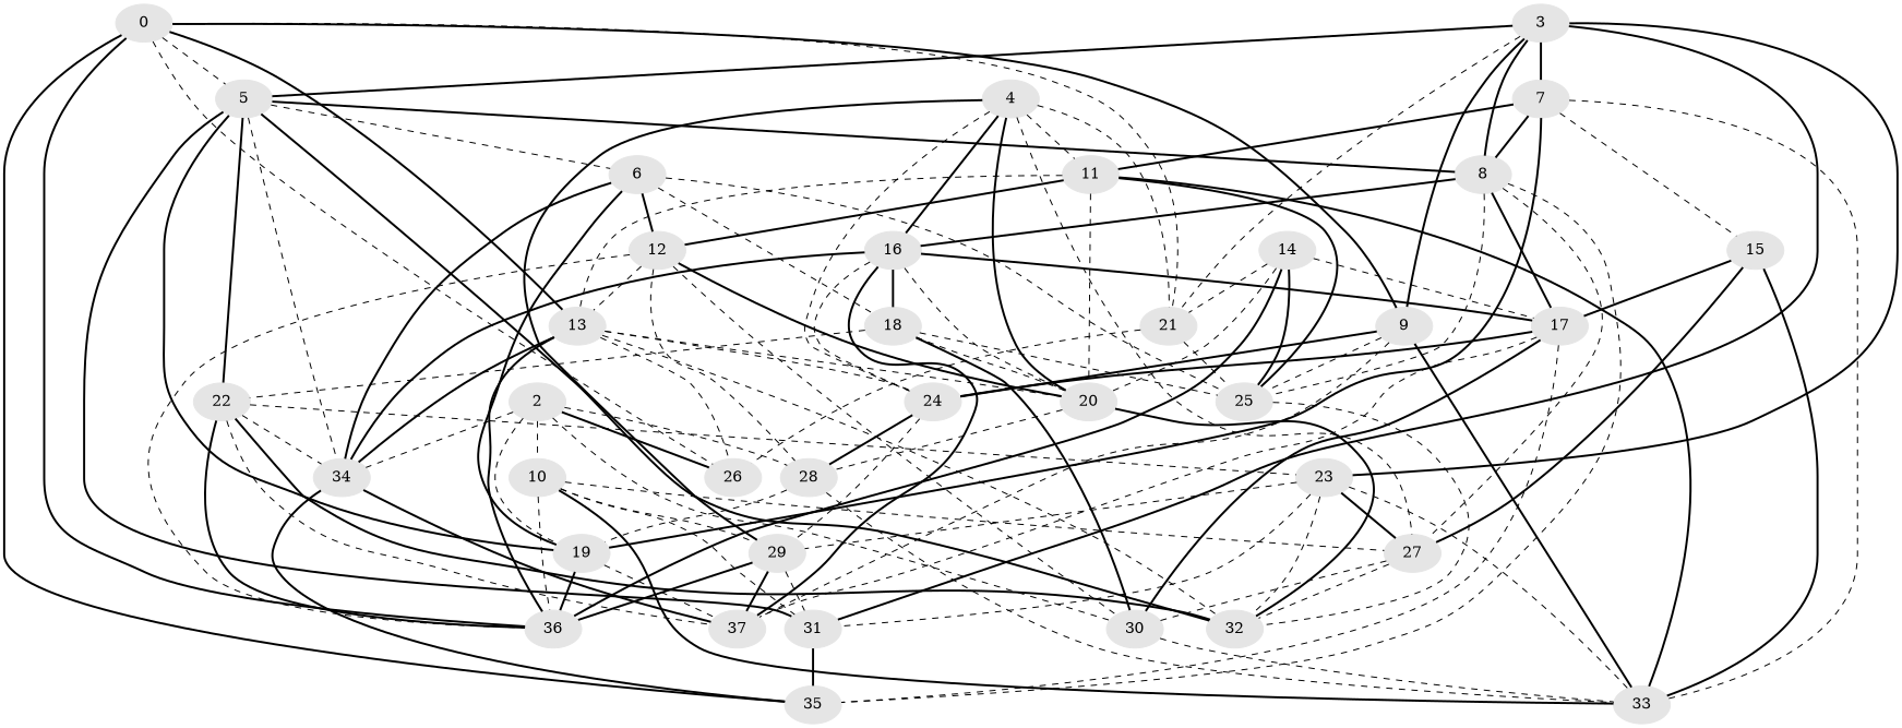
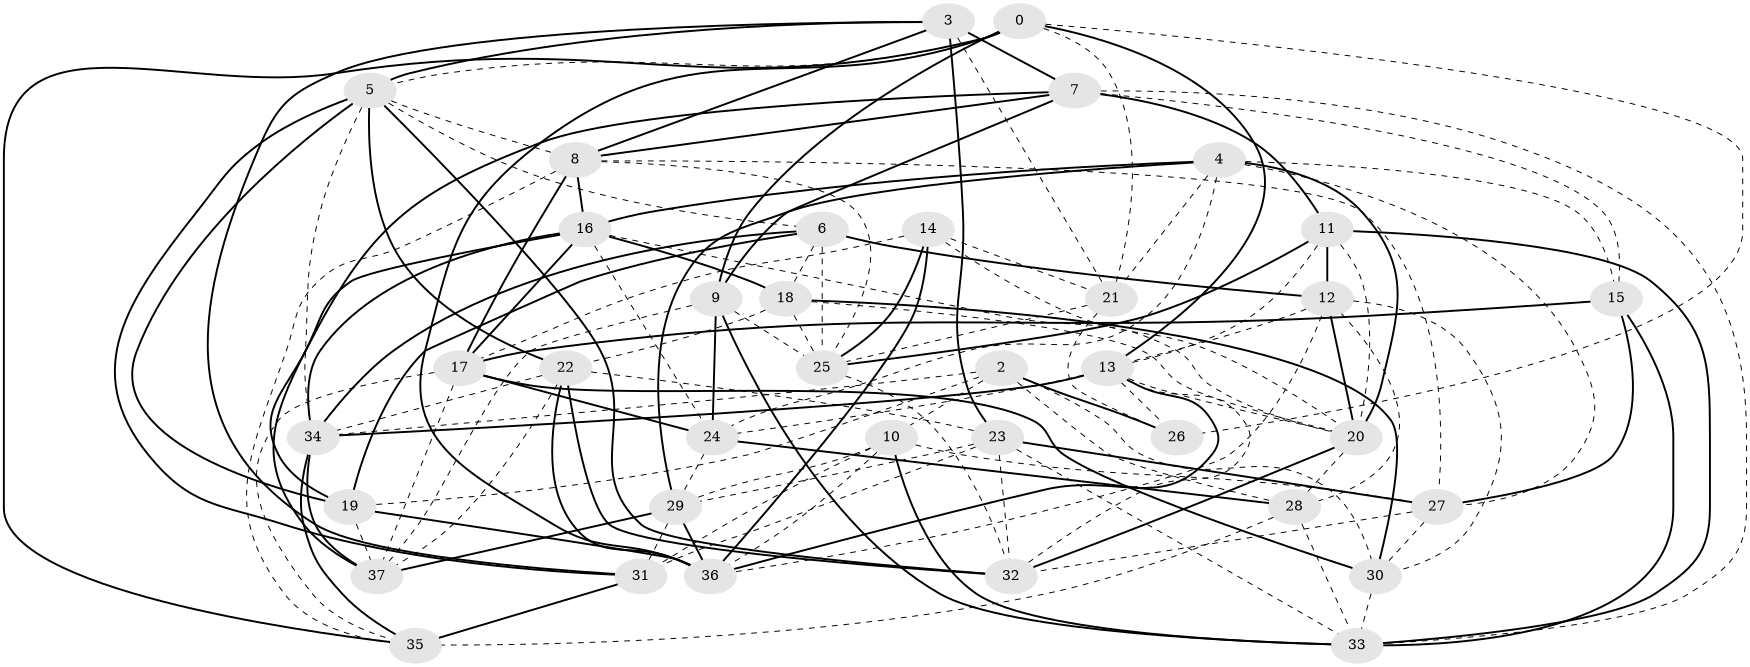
  graph {
    node [color=gray90 style=filled]
    edge [style=dashed weight=1.0]
    n1 [label=0]
    5
    9
    13
    21
    26
    35
    36
    19
    34
    8
    31
    6
    22
    32
    24
    25
    33
    37
    20
    2
    10
    28
    30
    27
    29
    3
    7
    23
    15
    11
    16
    17
    4
    18
    12
    14
    n1 -- 5
    n1 -- 9 [style=bold]
    n1 -- 13 [style=bold]
    n1 -- 21
    n1 -- 26
    n1 -- 35 [style=bold weight=2.0]
    n1 -- 36 [style=bold]
    5 -- 19 [style=bold weight=2.0]
    5 -- 34
-   5 -- 8 [style=bold]
+   5 -- 8
    5 -- 31 [style=bold]
    5 -- 6
    5 -- 22 [style=bold]
    5 -- 32 [style=bold]
    9 -- 24 [style=bold]
    9 -- 25
    9 -- 33 [style=bold]
    9 -- 37
    13 -- 26
    13 -- 36 [style=bold]
    13 -- 34 [style=bold]
    13 -- 32 [weight=2.0]
    13 -- 24
    13 -- 20
    21 -- 26
    21 -- 25 [weight=3.0]
    19 -- 36 [style=bold weight=3.0]
    19 -- 37 [weight=2.0]
    34 -- 35 [style=bold]
    34 -- 37 [style=bold weight=2.0]
    8 -- 35
    8 -- 25
    8 -- 27
    8 -- 16 [style=bold]
    8 -- 17 [style=bold]
    31 -- 35 [style=bold weight=2.0]
    6 -- 19 [style=bold]
    6 -- 34 [style=bold]
    6 -- 25
    6 -- 18
    6 -- 12 [style=bold]
    22 -- 36 [style=bold]
    22 -- 34 [weight=2.0]
    22 -- 32 [style=bold weight=3.0]
    22 -- 37
    22 -- 23
    24 -- 28 [style=bold]
    24 -- 29
    25 -- 32
    20 -- 32 [style=bold]
    20 -- 28
    2 -- 26 [style=bold]
    2 -- 19
    2 -- 34
    2 -- 10 [weight=3.0]
    2 -- 28
    2 -- 30
    10 -- 36
    10 -- 31
    10 -- 33 [style=bold]
    10 -- 27
    10 -- 29
-   28 -- 19 [weight=3.0]
+   28 -- 35 [weight=3.0]
    28 -- 33
    30 -- 33
    27 -- 32
    27 -- 30
    29 -- 36 [style=bold]
    29 -- 31 [weight=3.0]
    29 -- 37 [style=bold weight=2.0]
    3 -- 5 [style=bold]
    3 -- 21
    3 -- 8 [style=bold]
    3 -- 31 [style=bold]
    3 -- 7 [style=bold weight=2.0]
    3 -- 23 [style=bold weight=2.0]
-   3 -- 9 [style=bold]
+   7 -- 9 [style=bold]
    7 -- 19 [style=bold]
    7 -- 8 [style=bold]
    7 -- 33
    7 -- 15
    7 -- 11 [style=bold]
    23 -- 31 [weight=2.0]
    23 -- 32
    23 -- 33
    23 -- 27 [style=bold weight=2.0]
    23 -- 29
    15 -- 33 [style=bold]
    15 -- 27 [style=bold]
    15 -- 17 [style=bold]
    11 -- 13
    11 -- 25 [style=bold]
    11 -- 33 [style=bold]
    11 -- 20 [weight=2.0]
    11 -- 12 [style=bold weight=2.0]
    16 -- 34 [style=bold]
    16 -- 24
    16 -- 37 [style=bold]
    16 -- 20
    16 -- 17 [style=bold]
    16 -- 18 [style=bold]
    17 -- 35
    17 -- 24 [style=bold]
    17 -- 37
    17 -- 30 [style=bold]
    4 -- 21
    4 -- 24
    4 -- 20 [style=bold]
    4 -- 27
    4 -- 29 [style=bold]
-   4 -- 11 [weight=2.0]
+   4 -- 15 [weight=2.0]
    4 -- 16 [style=bold]
    18 -- 22
    18 -- 25
    18 -- 20
    18 -- 30 [style=bold]
    12 -- 13
    12 -- 36
    12 -- 20 [style=bold]
    12 -- 28
    12 -- 30
    14 -- 21
    14 -- 36 [style=bold]
    14 -- 25 [style=bold]
    14 -- 20
    14 -- 17
  }
